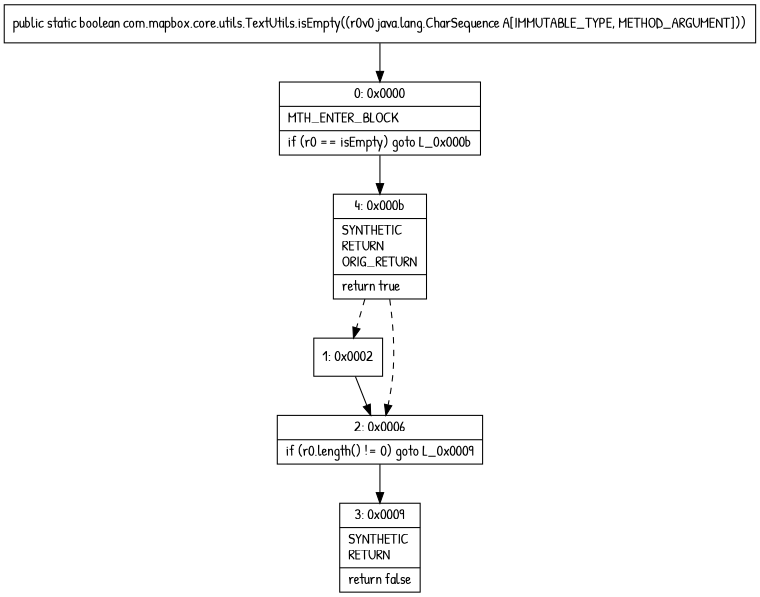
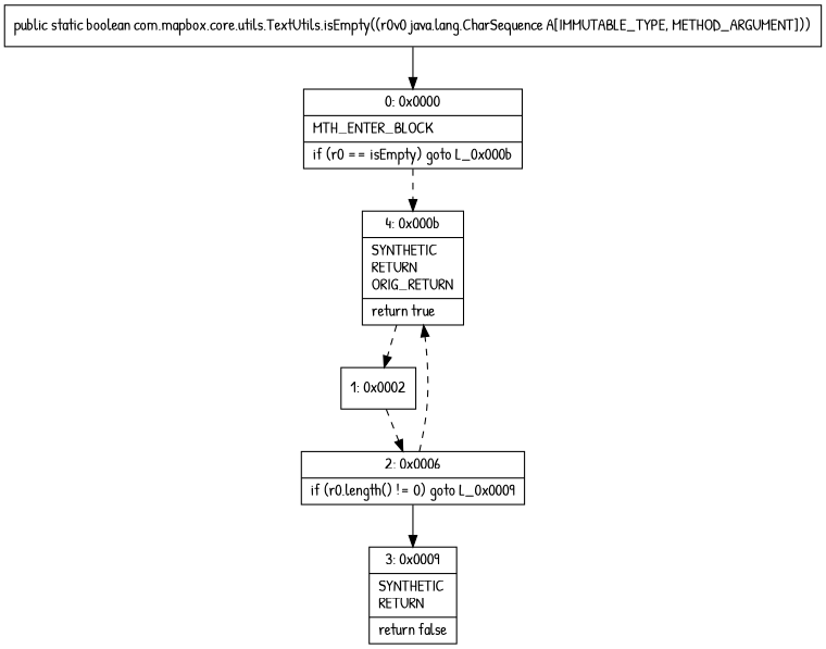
  digraph {
    fontname="Patrick Hand"
    node [fontname="Patrick Hand" shape=record]
    edge [fontname="Patrick Hand"]
    n1 [label="{0\:\ 0x0000|MTH_ENTER_BLOCK\l|if (r0 == isEmpty) goto L_0x000b\l}"]
    n2 [label="{4\:\ 0x000b|SYNTHETIC\lRETURN\lORIG_RETURN\l|return true\l}"]
    n3 [label="{1\:\ 0x0002}"]
    n4 [label="{2\:\ 0x0006|if (r0.length() != 0) goto L_0x0009\l}"]
    n5 [label="{3\:\ 0x0009|SYNTHETIC\lRETURN\l|return false\l}"]
    n6 [label="{public static boolean com.mapbox.core.utils.TextUtils.isEmpty((r0v0 java.lang.CharSequence A[IMMUTABLE_TYPE, METHOD_ARGUMENT])) }"]
-   n1 -> n2
+   n1 -> n2 [style=dashed]
    n2 -> n3 [style=dashed]
-   n3 -> n4
-   n2 -> n4 [style=dashed]
+   n3 -> n4 [style=dashed]
+   n4 -> n2 [style=dashed]
    n4 -> n5
    n6 -> n1
  }
